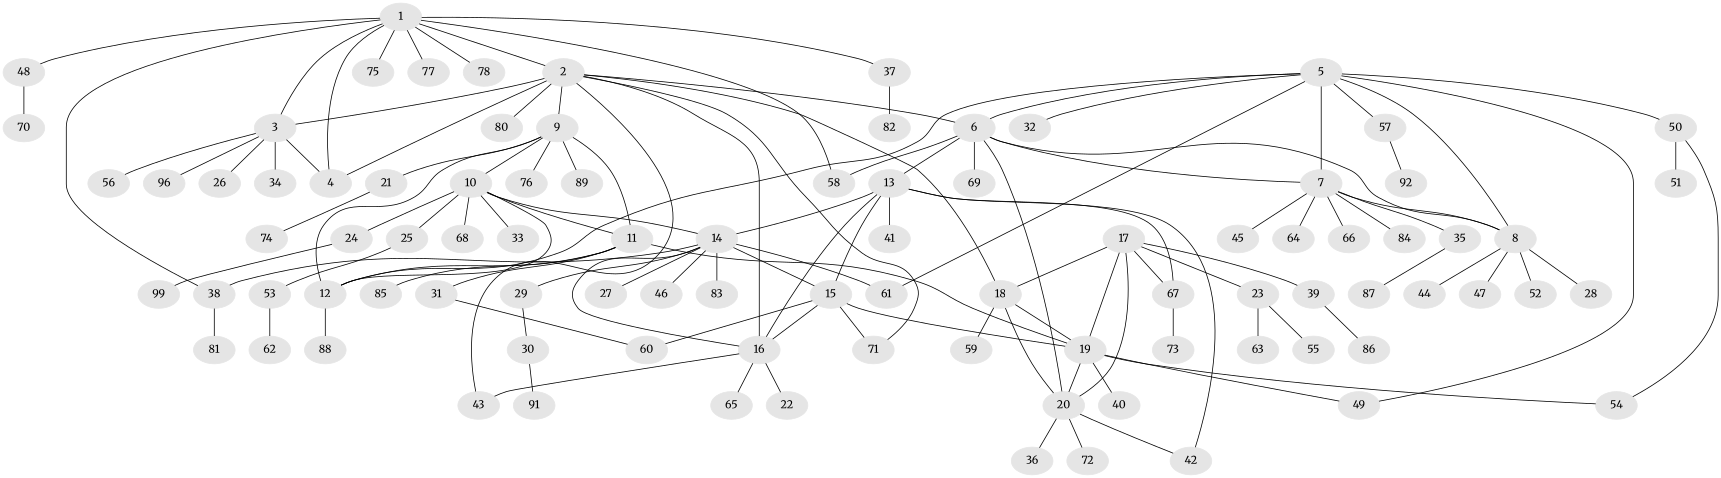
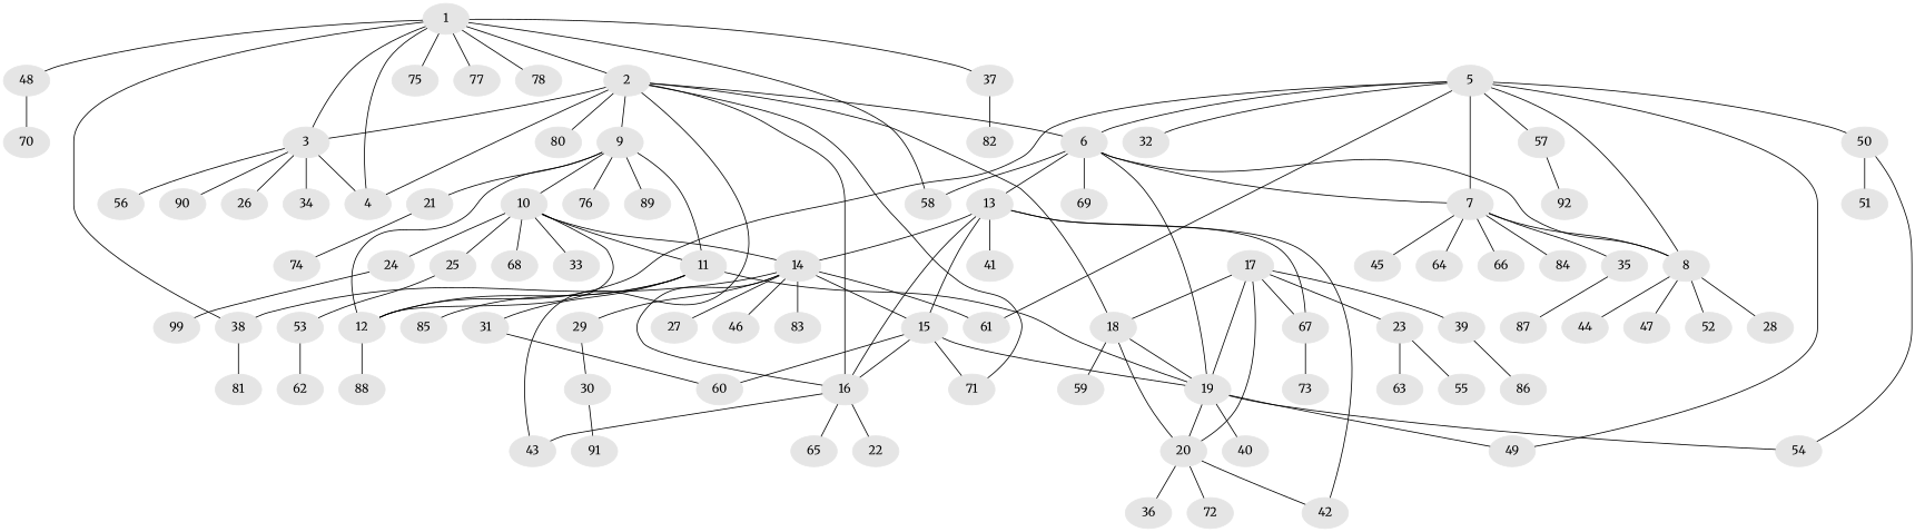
  graph {
    fontname=Merriweather
    node [color=gray90 fontname=Merriweather style=filled]
    edge [fontname=Merriweather]
    1
    2
    3
    4
    37
    38
    48
    58
    75
    77
    78
    6
    9
    16
    18
    43
    71
    80
    26
    34
    56
-   90 [label=96]
+   90
    82
    81
    70
    7
    8
    13
    20
    69
    12
    10
    11
    21
    76
    89
    22
    65
    19
    59
    5
    32
    49
    50
    57
    61
    35
    45
    64
    66
    84
    28
    44
    47
    52
    88
    54
    51
    92
    14
    15
    41
    42
    67
    36
    72
    87
    24
    25
    33
    68
    31
    85
    74
    27
    29
    46
    83
    n79 [label=99]
    53
    40
    60
    73
    30
    17
    23
    39
    55
    63
    86
    62
    91
    1 -- 2
    1 -- 3
    1 -- 4
    1 -- 37
    1 -- 38
    1 -- 48
    1 -- 58
    1 -- 75
    1 -- 77
    1 -- 78
    2 -- 3
    2 -- 4
    2 -- 6
    2 -- 9
    2 -- 16
    2 -- 18
    2 -- 43
    2 -- 71
    2 -- 80
    3 -- 4
    3 -- 26
    3 -- 34
    3 -- 56
    3 -- 90
    37 -- 82
    38 -- 81
    48 -- 70
    6 -- 58
    6 -- 7
    6 -- 8
    6 -- 13
-   6 -- 20
+   6 -- 19
    6 -- 69
    9 -- 12
    9 -- 10
    9 -- 11
    9 -- 21
    9 -- 76
    9 -- 89
    16 -- 43
    16 -- 22
    16 -- 65
    18 -- 20
    18 -- 19
    18 -- 59
    7 -- 8
    7 -- 35
    7 -- 45
    7 -- 64
    7 -- 66
    7 -- 84
    8 -- 28
    8 -- 44
    8 -- 47
    8 -- 52
    13 -- 16
    13 -- 14
    13 -- 15
    13 -- 41
    13 -- 42
    13 -- 67
    20 -- 42
    20 -- 36
    20 -- 72
    12 -- 88
    10 -- 12
    10 -- 11
    10 -- 14
    10 -- 24
    10 -- 25
    10 -- 33
    10 -- 68
    11 -- 12
    11 -- 19
    11 -- 31
    11 -- 85
    21 -- 74
    19 -- 20
    19 -- 49
    19 -- 54
    19 -- 40
    5 -- 6
    5 -- 7
    5 -- 8
    5 -- 12
    5 -- 32
    5 -- 49
    5 -- 50
    5 -- 57
    5 -- 61
    50 -- 54
    50 -- 51
    57 -- 92
    35 -- 87
    14 -- 38
    14 -- 16
    14 -- 61
    14 -- 15
    14 -- 27
    14 -- 29
    14 -- 46
    14 -- 83
    15 -- 16
    15 -- 71
    15 -- 19
    15 -- 60
    67 -- 73
    24 -- n79
    25 -- 53
    31 -- 60
    29 -- 30
    53 -- 62
    30 -- 91
    17 -- 18
    17 -- 20
    17 -- 19
    17 -- 67
    17 -- 23
    17 -- 39
    23 -- 55
    23 -- 63
    39 -- 86
  }
